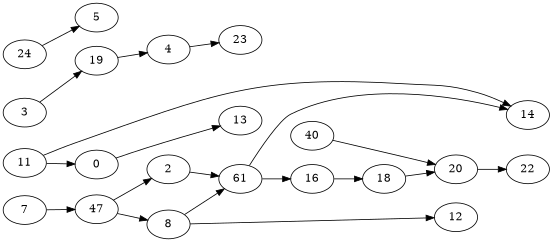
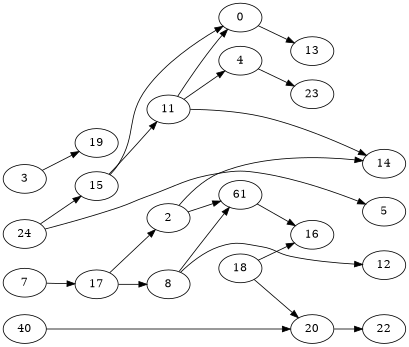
  digraph {
    rankdir=LR
    edge [weight=0]
    0
    13
    18
    20
    22
    2
    14
    n8 [label=61]
    16
    4
    23
    n12 [label=40]
    3
    19
    7
-   17 [label=47]
+   17
    8
    12
    24
    5
+   15
    11
    0 -> 13
    18 -> 20
    20 -> 22 [weight=1]
-   n8 -> 14
+   2 -> 14
    2 -> n8
    n8 -> 16 [weight=1]
-   16 -> 18 [weight=1]
+   18 -> 16 [weight=1]
    4 -> 23
    n12 -> 20
    3 -> 19
-   19 -> 4
+   11 -> 4
    7 -> 17
    17 -> 2
    17 -> 8
    8 -> n8
    8 -> 12
    24 -> 5
+   24 -> 15
+   15 -> 0
+   15 -> 11
    11 -> 0
    11 -> 14
  }
